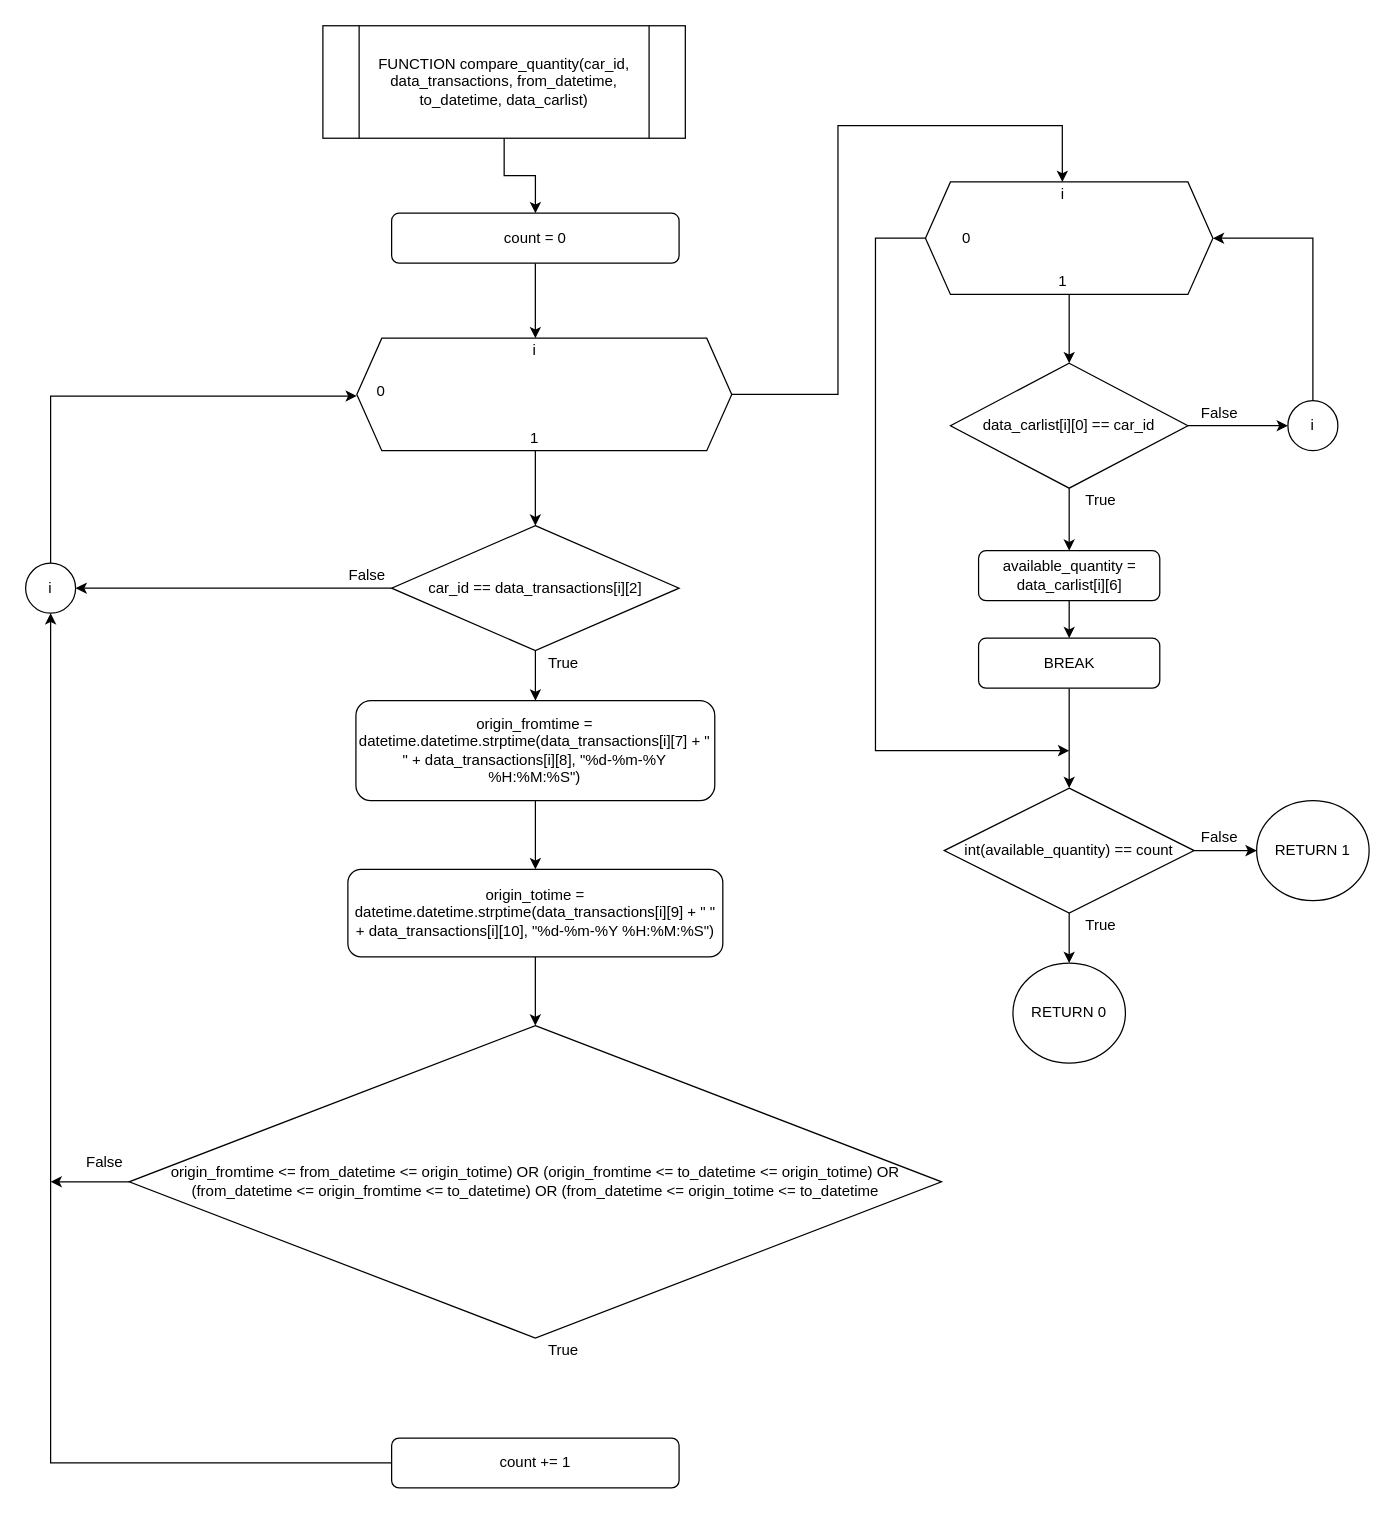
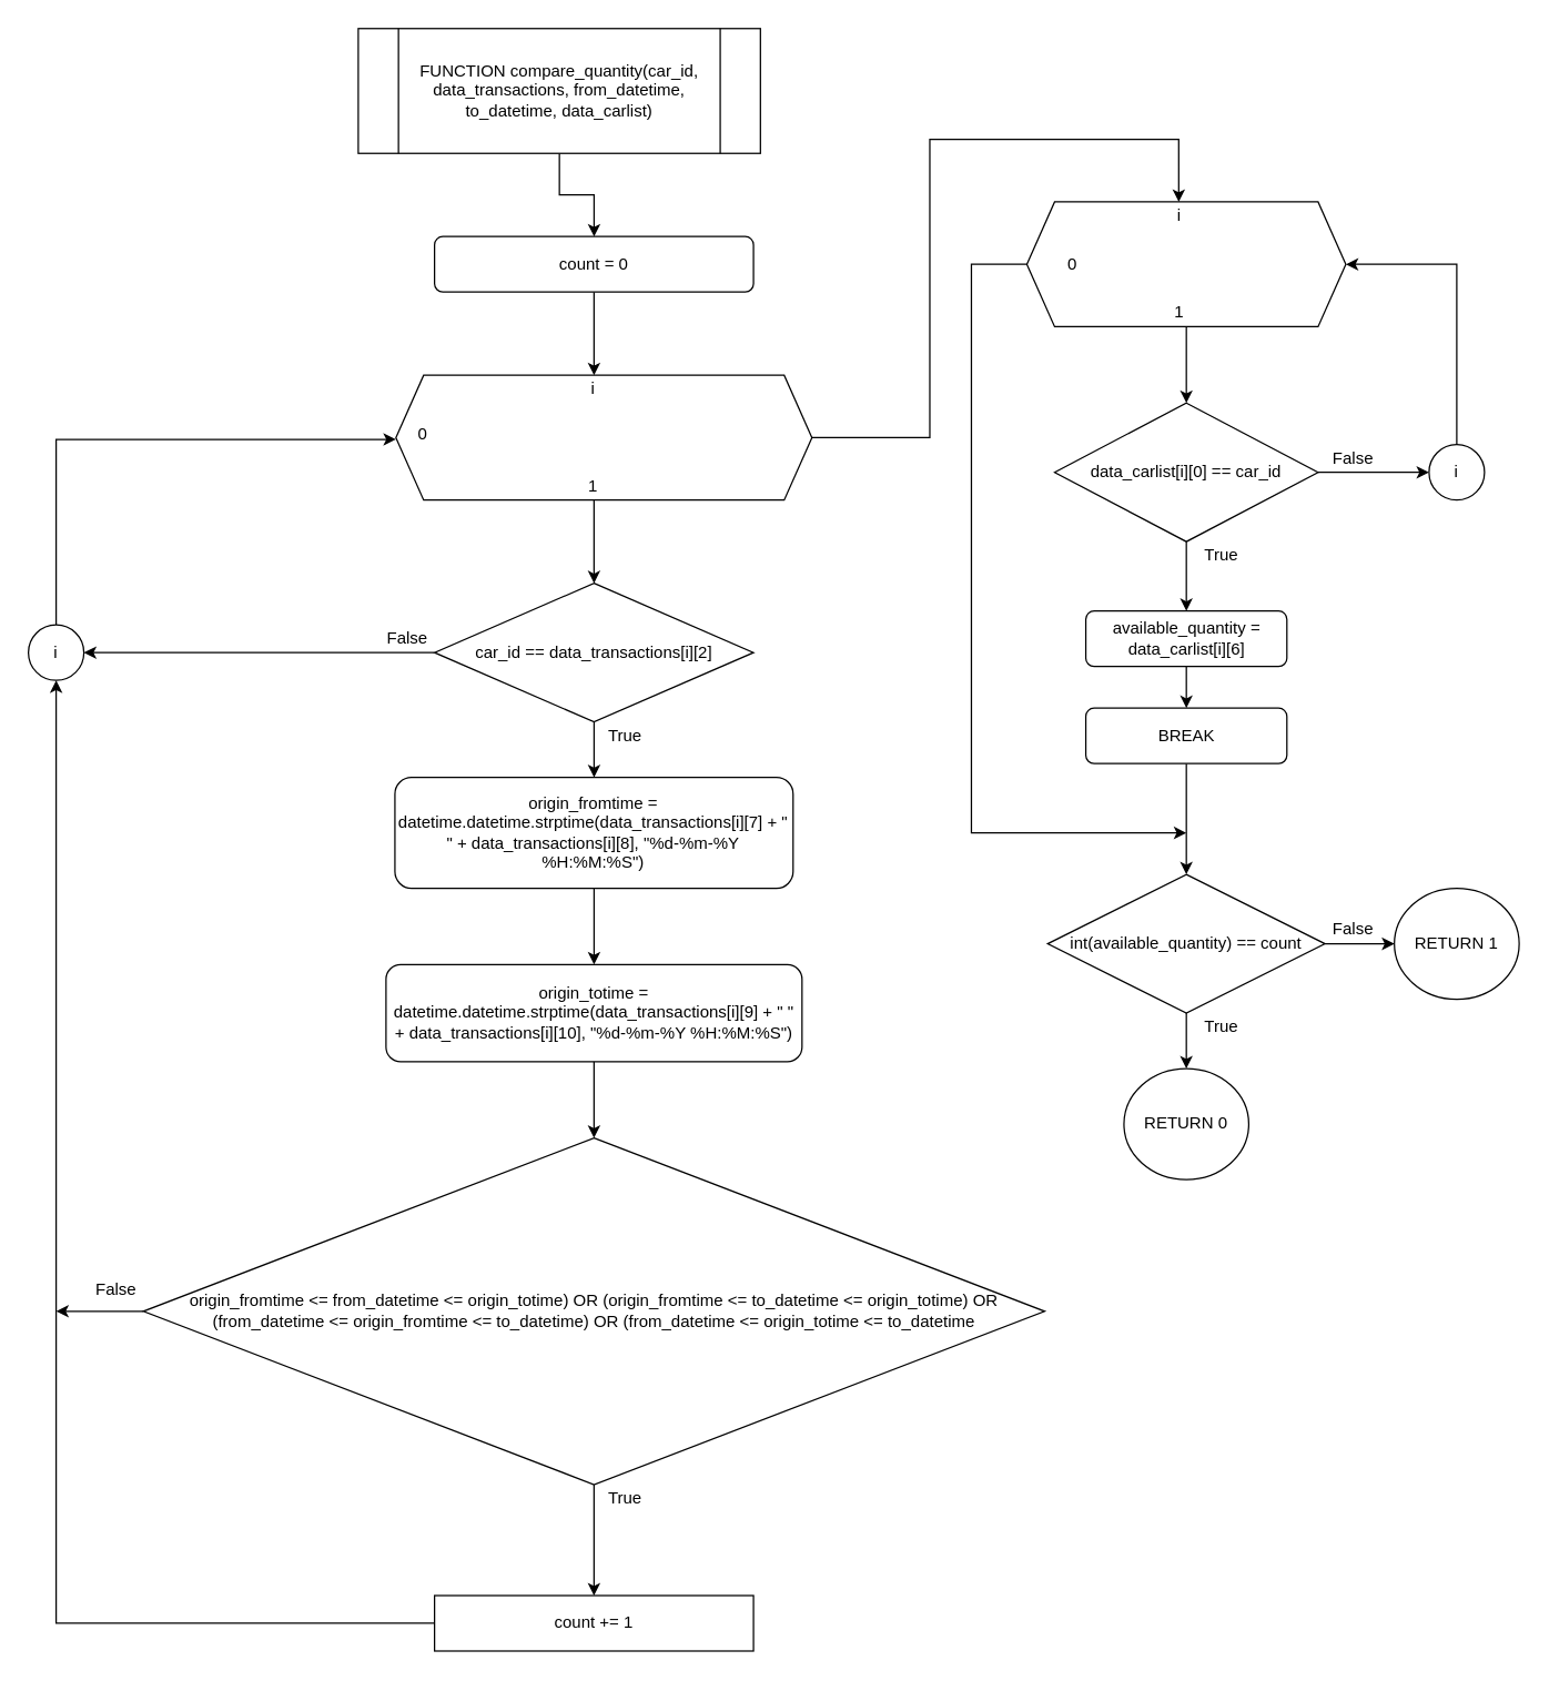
  <mxCell id="0" />
  <mxCell id="1" parent="0" />
  <mxCell id="2" value="" style="edgeStyle=orthogonalEdgeStyle;rounded=0;orthogonalLoop=1;jettySize=auto;html=1;" edge="1" parent="1" source="3" target="22"><mxGeometry relative="1" as="geometry" /></mxCell>
  <mxCell id="3" value="&lt;div&gt;FUNCTION compare_quantity(car_id, data_transactions, from_datetime, to_datetime, data_carlist)&lt;/div&gt;" style="shape=process;whiteSpace=wrap;html=1;backgroundOutline=1;" vertex="1" parent="1"><mxGeometry x="257.86" y="20" width="290" height="90" as="geometry" /></mxCell>
  <mxCell id="4" value="" style="group" vertex="1" connectable="0" parent="1"><mxGeometry x="285" y="270" width="300" height="90" as="geometry" /></mxCell>
  <mxCell id="5" value="" style="shape=hexagon;perimeter=hexagonPerimeter2;whiteSpace=wrap;html=1;fixedSize=1;" vertex="1" parent="4"><mxGeometry width="300.0" height="90" as="geometry" /></mxCell>
  <mxCell id="6" value="i" style="text;html=1;strokeColor=none;fillColor=none;align=center;verticalAlign=middle;whiteSpace=wrap;rounded=0;" vertex="1" parent="4"><mxGeometry x="114.286" width="57.143" height="20" as="geometry" /></mxCell>
  <mxCell id="7" value="0" style="text;html=1;strokeColor=none;fillColor=none;align=center;verticalAlign=middle;whiteSpace=wrap;rounded=0;" vertex="1" parent="4"><mxGeometry x="0.003" y="35" width="39.289" height="15" as="geometry" /></mxCell>
  <mxCell id="8" value="1" style="text;html=1;strokeColor=none;fillColor=none;align=center;verticalAlign=middle;whiteSpace=wrap;rounded=0;" vertex="1" parent="4"><mxGeometry x="114.286" y="70" width="57.143" height="20" as="geometry" /></mxCell>
  <mxCell id="9" value="" style="edgeStyle=orthogonalEdgeStyle;rounded=0;orthogonalLoop=1;jettySize=auto;html=1;" edge="1" parent="1" source="11" target="13"><mxGeometry relative="1" as="geometry" /></mxCell>
  <mxCell id="10" value="" style="edgeStyle=orthogonalEdgeStyle;rounded=0;orthogonalLoop=1;jettySize=auto;html=1;" edge="1" parent="1" source="11" target="20"><mxGeometry relative="1" as="geometry" /></mxCell>
  <mxCell id="11" value="car_id == data_transactions[i][2]" style="rhombus;whiteSpace=wrap;html=1;" vertex="1" parent="1"><mxGeometry x="312.86" y="420" width="230" height="100" as="geometry" /></mxCell>
  <mxCell id="12" value="" style="edgeStyle=orthogonalEdgeStyle;rounded=0;orthogonalLoop=1;jettySize=auto;html=1;" edge="1" parent="1" source="13" target="15"><mxGeometry relative="1" as="geometry" /></mxCell>
  <mxCell id="13" value="origin_fromtime = datetime.datetime.strptime(data_transactions[i][7] + &quot; &quot; + data_transactions[i][8], &quot;%d-%m-%Y %H:%M:%S&quot;)" style="rounded=1;whiteSpace=wrap;html=1;" vertex="1" parent="1"><mxGeometry x="284.29" y="560" width="287.14" height="80" as="geometry" /></mxCell>
  <mxCell id="14" value="" style="edgeStyle=orthogonalEdgeStyle;rounded=0;orthogonalLoop=1;jettySize=auto;html=1;" edge="1" parent="1" source="15" target="18"><mxGeometry relative="1" as="geometry" /></mxCell>
  <mxCell id="15" value="origin_totime = datetime.datetime.strptime(data_transactions[i][9] + &quot; &quot; + data_transactions[i][10], &quot;%d-%m-%Y %H:%M:%S&quot;)" style="rounded=1;whiteSpace=wrap;html=1;" vertex="1" parent="1"><mxGeometry x="277.86" y="695" width="300" height="70" as="geometry" /></mxCell>
+ <mxCell id="16" value="" style="edgeStyle=orthogonalEdgeStyle;rounded=0;orthogonalLoop=1;jettySize=auto;html=1;" edge="1" parent="1" source="18" target="24"><mxGeometry relative="1" as="geometry" /></mxCell>
  <mxCell id="17" style="edgeStyle=orthogonalEdgeStyle;rounded=0;orthogonalLoop=1;jettySize=auto;html=1;" edge="1" parent="1" source="18"><mxGeometry relative="1" as="geometry"><mxPoint x="40" y="945" as="targetPoint" /></mxGeometry></mxCell>
  <mxCell id="18" value="origin_fromtime &lt;= from_datetime &lt;= origin_totime) OR (origin_fromtime &lt;= to_datetime &lt;= origin_totime) OR (from_datetime &lt;= origin_fromtime &lt;= to_datetime) OR (from_datetime &lt;= origin_totime &lt;= to_datetime" style="rhombus;whiteSpace=wrap;html=1;" vertex="1" parent="1"><mxGeometry x="102.86" y="820" width="650" height="250" as="geometry" /></mxCell>
  <mxCell id="19" style="edgeStyle=orthogonalEdgeStyle;rounded=0;orthogonalLoop=1;jettySize=auto;html=1;entryX=0;entryY=0.75;entryDx=0;entryDy=0;" edge="1" parent="1" source="20" target="7"><mxGeometry relative="1" as="geometry"><Array as="points"><mxPoint x="40" y="316" /></Array></mxGeometry></mxCell>
  <mxCell id="20" value="i" style="ellipse;whiteSpace=wrap;html=1;aspect=fixed;" vertex="1" parent="1"><mxGeometry x="20" y="450" width="40" height="40" as="geometry" /></mxCell>
  <mxCell id="21" style="edgeStyle=orthogonalEdgeStyle;rounded=0;orthogonalLoop=1;jettySize=auto;html=1;entryX=0.5;entryY=0;entryDx=0;entryDy=0;" edge="1" parent="1" source="22" target="6"><mxGeometry relative="1" as="geometry" /></mxCell>
  <mxCell id="22" value="count = 0" style="rounded=1;whiteSpace=wrap;html=1;" vertex="1" parent="1"><mxGeometry x="312.86" y="170" width="230" height="40" as="geometry" /></mxCell>
  <mxCell id="23" style="edgeStyle=orthogonalEdgeStyle;rounded=0;orthogonalLoop=1;jettySize=auto;html=1;entryX=0.5;entryY=1;entryDx=0;entryDy=0;" edge="1" parent="1" source="24" target="20"><mxGeometry relative="1" as="geometry" /></mxCell>
- <mxCell id="24" value="count += 1" style="rounded=1;whiteSpace=wrap;html=1;" vertex="1" parent="1"><mxGeometry x="312.86" y="1150" width="230" height="40" as="geometry" /></mxCell>
+ <mxCell id="24" value="count += 1" style="whiteSpace=wrap;html=1;rounded=0;" vertex="1" parent="1"><mxGeometry x="312.86" y="1150" width="230" height="40" as="geometry" /></mxCell>
  <mxCell id="25" value="" style="group" vertex="1" connectable="0" parent="1"><mxGeometry x="740" y="145" width="230" height="90" as="geometry" /></mxCell>
  <mxCell id="26" value="" style="shape=hexagon;perimeter=hexagonPerimeter2;whiteSpace=wrap;html=1;fixedSize=1;" vertex="1" parent="25"><mxGeometry width="230.0" height="90" as="geometry" /></mxCell>
  <mxCell id="27" value="i" style="text;html=1;strokeColor=none;fillColor=none;align=center;verticalAlign=middle;whiteSpace=wrap;rounded=0;" vertex="1" parent="25"><mxGeometry x="87.619" width="43.81" height="20" as="geometry" /></mxCell>
  <mxCell id="28" value="0" style="text;html=1;strokeColor=none;fillColor=none;align=center;verticalAlign=middle;whiteSpace=wrap;rounded=0;" vertex="1" parent="25"><mxGeometry x="10.952" y="35" width="43.81" height="20" as="geometry" /></mxCell>
  <mxCell id="29" value="1" style="text;html=1;strokeColor=none;fillColor=none;align=center;verticalAlign=middle;whiteSpace=wrap;rounded=0;" vertex="1" parent="25"><mxGeometry x="87.619" y="70" width="43.81" height="20" as="geometry" /></mxCell>
  <mxCell id="30" value="" style="edgeStyle=orthogonalEdgeStyle;rounded=0;orthogonalLoop=1;jettySize=auto;html=1;" edge="1" parent="1" source="32" target="34"><mxGeometry relative="1" as="geometry" /></mxCell>
  <mxCell id="31" value="" style="edgeStyle=orthogonalEdgeStyle;rounded=0;orthogonalLoop=1;jettySize=auto;html=1;" edge="1" parent="1" source="32" target="36"><mxGeometry relative="1" as="geometry" /></mxCell>
  <mxCell id="32" value="data_carlist[i][0] == car_id" style="rhombus;whiteSpace=wrap;html=1;" vertex="1" parent="1"><mxGeometry x="760" y="290" width="190" height="100" as="geometry" /></mxCell>
  <mxCell id="33" value="" style="edgeStyle=orthogonalEdgeStyle;rounded=0;orthogonalLoop=1;jettySize=auto;html=1;" edge="1" parent="1" source="34" target="48"><mxGeometry relative="1" as="geometry" /></mxCell>
  <mxCell id="34" value="available_quantity = data_carlist[i][6]" style="rounded=1;whiteSpace=wrap;html=1;" vertex="1" parent="1"><mxGeometry x="782.5" y="440" width="145" height="40" as="geometry" /></mxCell>
  <mxCell id="35" style="edgeStyle=orthogonalEdgeStyle;rounded=0;orthogonalLoop=1;jettySize=auto;html=1;entryX=1;entryY=0.5;entryDx=0;entryDy=0;" edge="1" parent="1" source="36" target="26"><mxGeometry relative="1" as="geometry"><Array as="points"><mxPoint x="1050" y="190" /></Array></mxGeometry></mxCell>
  <mxCell id="36" value="i" style="ellipse;whiteSpace=wrap;html=1;aspect=fixed;" vertex="1" parent="1"><mxGeometry x="1030" y="320" width="40" height="40" as="geometry" /></mxCell>
  <mxCell id="37" value="" style="edgeStyle=orthogonalEdgeStyle;rounded=0;orthogonalLoop=1;jettySize=auto;html=1;" edge="1" parent="1" source="39" target="40"><mxGeometry relative="1" as="geometry" /></mxCell>
  <mxCell id="38" value="" style="edgeStyle=orthogonalEdgeStyle;rounded=0;orthogonalLoop=1;jettySize=auto;html=1;" edge="1" parent="1" source="39" target="41"><mxGeometry relative="1" as="geometry" /></mxCell>
  <mxCell id="39" value="int(available_quantity) == count" style="rhombus;whiteSpace=wrap;html=1;" vertex="1" parent="1"><mxGeometry x="755" y="630" width="200" height="100" as="geometry" /></mxCell>
  <mxCell id="40" value="RETURN 0" style="ellipse;whiteSpace=wrap;html=1;" vertex="1" parent="1"><mxGeometry x="810" y="770" width="90" height="80" as="geometry" /></mxCell>
  <mxCell id="41" value="RETURN 1" style="ellipse;whiteSpace=wrap;html=1;" vertex="1" parent="1"><mxGeometry x="1005" y="640" width="90" height="80" as="geometry" /></mxCell>
  <mxCell id="42" value="" style="edgeStyle=orthogonalEdgeStyle;rounded=0;orthogonalLoop=1;jettySize=auto;html=1;exitX=0.5;exitY=1;exitDx=0;exitDy=0;" edge="1" parent="1" source="8" target="11"><mxGeometry relative="1" as="geometry" /></mxCell>
  <mxCell id="43" value="True" style="text;html=1;align=center;verticalAlign=middle;resizable=0;points=[];autosize=1;strokeColor=none;" vertex="1" parent="1"><mxGeometry x="430" y="1070" width="40" height="20" as="geometry" /></mxCell>
  <mxCell id="44" value="False" style="text;html=1;align=center;verticalAlign=middle;resizable=0;points=[];autosize=1;strokeColor=none;" vertex="1" parent="1"><mxGeometry x="63" y="920" width="40" height="20" as="geometry" /></mxCell>
  <mxCell id="45" style="edgeStyle=orthogonalEdgeStyle;rounded=0;orthogonalLoop=1;jettySize=auto;html=1;entryX=0.5;entryY=0;entryDx=0;entryDy=0;" edge="1" parent="1" source="5" target="27"><mxGeometry relative="1" as="geometry"><Array as="points"><mxPoint x="670" y="315" /><mxPoint x="670" y="100" /><mxPoint x="850" y="100" /></Array></mxGeometry></mxCell>
  <mxCell id="46" value="" style="edgeStyle=orthogonalEdgeStyle;rounded=0;orthogonalLoop=1;jettySize=auto;html=1;" edge="1" parent="1" source="26" target="32"><mxGeometry relative="1" as="geometry" /></mxCell>
  <mxCell id="47" value="" style="edgeStyle=orthogonalEdgeStyle;rounded=0;orthogonalLoop=1;jettySize=auto;html=1;" edge="1" parent="1" source="48" target="39"><mxGeometry relative="1" as="geometry" /></mxCell>
  <mxCell id="48" value="BREAK" style="rounded=1;whiteSpace=wrap;html=1;" vertex="1" parent="1"><mxGeometry x="782.5" y="510" width="145" height="40" as="geometry" /></mxCell>
  <mxCell id="49" style="edgeStyle=orthogonalEdgeStyle;rounded=0;orthogonalLoop=1;jettySize=auto;html=1;" edge="1" parent="1" source="26"><mxGeometry relative="1" as="geometry"><mxPoint x="855" y="600" as="targetPoint" /><Array as="points"><mxPoint x="700" y="190" /><mxPoint x="700" y="600" /></Array></mxGeometry></mxCell>
  <mxCell id="50" value="False" style="text;html=1;align=center;verticalAlign=middle;resizable=0;points=[];autosize=1;strokeColor=none;" vertex="1" parent="1"><mxGeometry x="955" y="660" width="40" height="20" as="geometry" /></mxCell>
  <mxCell id="51" value="True" style="text;html=1;align=center;verticalAlign=middle;resizable=0;points=[];autosize=1;strokeColor=none;" vertex="1" parent="1"><mxGeometry x="860" y="730" width="40" height="20" as="geometry" /></mxCell>
  <mxCell id="52" value="True" style="text;html=1;align=center;verticalAlign=middle;resizable=0;points=[];autosize=1;strokeColor=none;" vertex="1" parent="1"><mxGeometry x="860" y="390" width="40" height="20" as="geometry" /></mxCell>
  <mxCell id="53" value="False" style="text;html=1;align=center;verticalAlign=middle;resizable=0;points=[];autosize=1;strokeColor=none;" vertex="1" parent="1"><mxGeometry x="955" y="320" width="40" height="20" as="geometry" /></mxCell>
  <mxCell id="54" value="True" style="text;html=1;align=center;verticalAlign=middle;resizable=0;points=[];autosize=1;strokeColor=none;" vertex="1" parent="1"><mxGeometry x="430" y="520" width="40" height="20" as="geometry" /></mxCell>
  <mxCell id="55" value="False" style="text;html=1;align=center;verticalAlign=middle;resizable=0;points=[];autosize=1;strokeColor=none;" vertex="1" parent="1"><mxGeometry x="273" y="450" width="40" height="20" as="geometry" /></mxCell>
